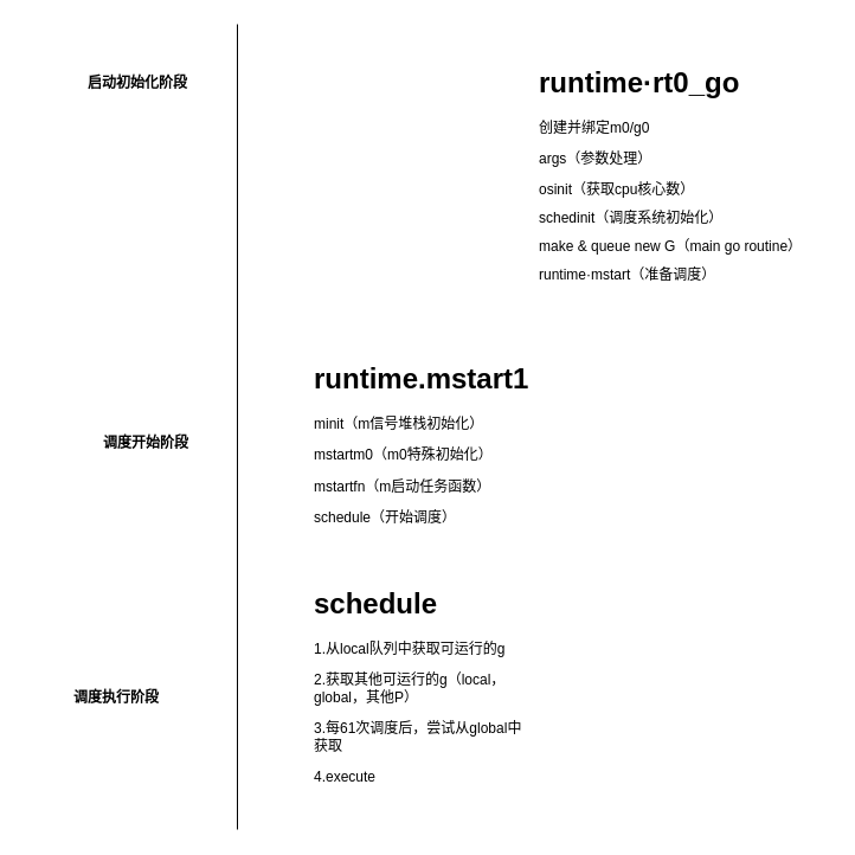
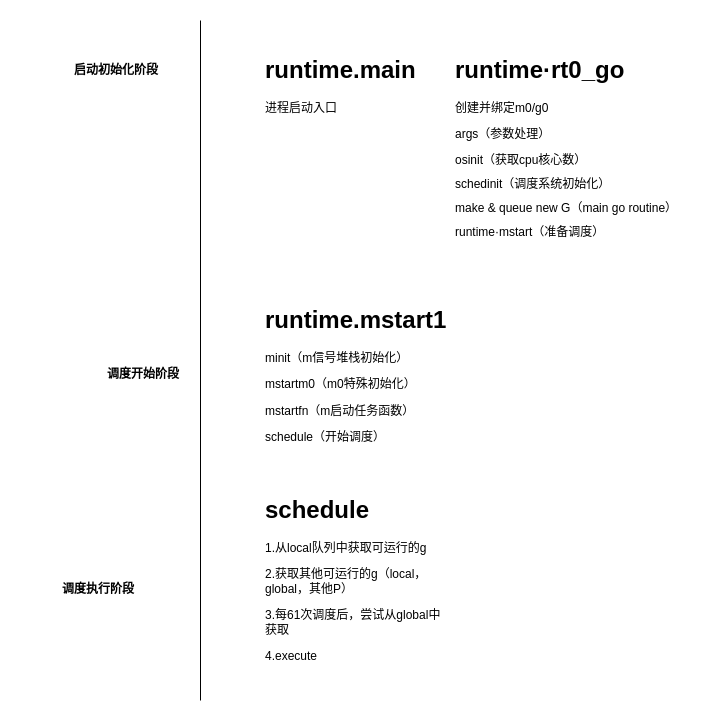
  <mxCell id="0" />
  <mxCell id="1" parent="0" />
+ <mxCell id="2" value="&lt;h1&gt;&lt;span style=&quot;text-align: center&quot;&gt;&lt;font style=&quot;font-size: 24px&quot;&gt;runtime.main&lt;/font&gt;&lt;/span&gt;&lt;br&gt;&lt;/h1&gt;&lt;p&gt;进程启动入口&lt;/p&gt;" style="text;html=1;strokeColor=none;fillColor=none;spacing=5;spacingTop=-20;whiteSpace=wrap;overflow=hidden;rounded=0;" vertex="1" parent="1"><mxGeometry x="260" y="50" width="190" height="120" as="geometry" /></mxCell>
  <mxCell id="3" value="&lt;h1&gt;runtime·rt0_go&lt;/h1&gt;&lt;p&gt;创建并绑定m0/g0&lt;/p&gt;&lt;p&gt;args（参数处理）&lt;/p&gt;&lt;p style=&quot;line-height: 100%&quot;&gt;osinit（获取cpu核心数）&lt;br&gt;&lt;/p&gt;&lt;p style=&quot;line-height: 100%&quot;&gt;schedinit（调度系统初始化）&lt;br&gt;&lt;/p&gt;&lt;p style=&quot;line-height: 100%&quot;&gt;make &amp;amp; queue new G（main go routine）&lt;br&gt;&lt;/p&gt;&lt;p style=&quot;line-height: 100%&quot;&gt;runtime·mstart（准备调度）&lt;br&gt;&lt;/p&gt;&lt;p style=&quot;line-height: 100%&quot;&gt;&lt;br&gt;&lt;/p&gt;" style="text;html=1;strokeColor=none;fillColor=none;spacing=5;spacingTop=-20;whiteSpace=wrap;overflow=hidden;rounded=0;" vertex="1" parent="1"><mxGeometry x="450" y="50" width="250" height="190" as="geometry" /></mxCell>
  <mxCell id="4" value="&lt;b&gt;启动初始化阶段&lt;/b&gt;" style="text;html=1;strokeColor=none;fillColor=none;align=right;verticalAlign=middle;whiteSpace=wrap;rounded=0;" vertex="1" parent="1"><mxGeometry x="20" y="57.5" width="140" height="25" as="geometry" /></mxCell>
  <mxCell id="5" value="" style="endArrow=none;html=1;" edge="1" parent="1"><mxGeometry width="50" height="50" relative="1" as="geometry"><mxPoint x="200" y="700" as="sourcePoint" /><mxPoint x="200" y="20" as="targetPoint" /></mxGeometry></mxCell>
  <mxCell id="6" value="&lt;h1&gt;&lt;span style=&quot;text-align: right ; white-space: nowrap&quot;&gt;&lt;font style=&quot;font-size: 24px&quot;&gt;runtime.mstart1&lt;/font&gt;&lt;/span&gt;&lt;br&gt;&lt;/h1&gt;&lt;p&gt;minit（m信号堆栈初始化）&lt;/p&gt;&lt;p&gt;mstartm0（m0特殊初始化）&lt;/p&gt;&lt;p&gt;mstartfn（m启动任务函数）&lt;/p&gt;&lt;p&gt;schedule（开始调度）&lt;/p&gt;" style="text;html=1;strokeColor=none;fillColor=none;spacing=5;spacingTop=-20;whiteSpace=wrap;overflow=hidden;rounded=0;" vertex="1" parent="1"><mxGeometry x="260" y="300" width="190" height="150" as="geometry" /></mxCell>
- <mxCell id="7" value="&lt;b&gt;调度开始阶段&lt;/b&gt;&lt;br&gt;" style="text;html=1;align=right;" vertex="1" parent="1"><mxGeometry x="50" y="360" width="110" height="30" as="geometry" /></mxCell>
+ <mxCell id="7" value="&lt;b&gt;调度开始阶段&lt;/b&gt;&lt;br&gt;" style="text;html=1;align=right;" vertex="1" parent="1"><mxGeometry x="70" y="360" width="110" height="30" as="geometry" /></mxCell>
  <mxCell id="8" value="&lt;b&gt;调度执行阶段&lt;/b&gt;" style="text;html=1;align=right;" vertex="1" parent="1"><mxGeometry x="25" y="575" width="110" height="30" as="geometry" /></mxCell>
  <mxCell id="9" value="&lt;h1&gt;&lt;span style=&quot;white-space: nowrap&quot;&gt;schedule&lt;/span&gt;&lt;/h1&gt;&lt;p&gt;1.从local队列中获取可运行的g&lt;/p&gt;&lt;p&gt;2.获取其他可运行的g（local，global，其他P）&lt;/p&gt;&lt;p&gt;3.每61次调度后，尝试从global中获取&lt;/p&gt;&lt;p&gt;4.execute&lt;/p&gt;" style="text;html=1;strokeColor=none;fillColor=none;spacing=5;spacingTop=-20;whiteSpace=wrap;overflow=hidden;rounded=0;align=left;" vertex="1" parent="1"><mxGeometry x="260" y="490" width="190" height="180" as="geometry" /></mxCell>
